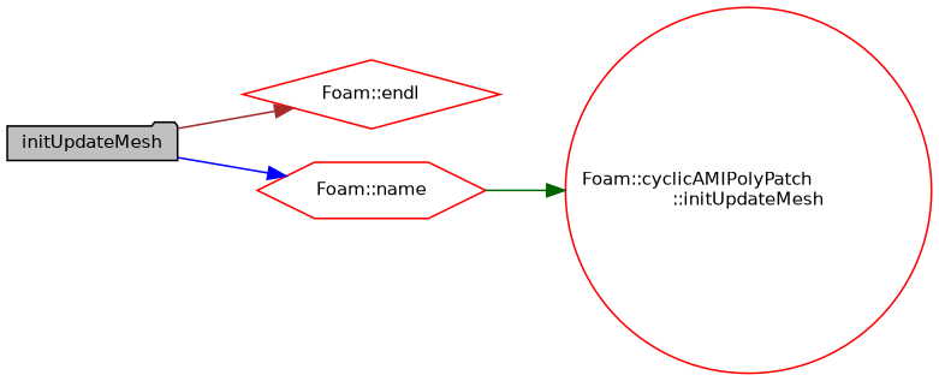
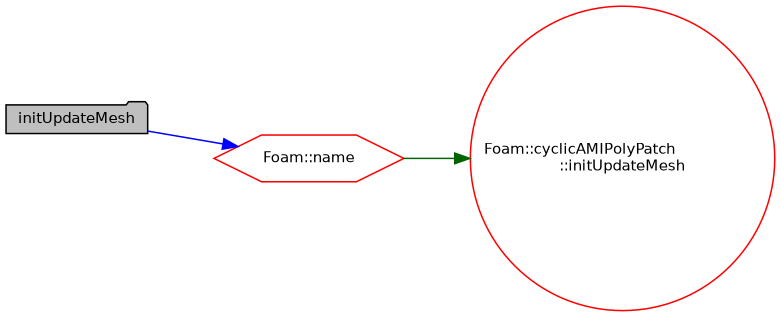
  digraph {
    rankdir=LR
    node [color=red fontname=Helvetica fontsize=10]
    edge [fontname=Helvetica fontsize=10 labelfontname=Helvetica labelfontsize=10 style=solid]
    n1 [color=black fillcolor=grey75 fontcolor=black height=0.2 label=initUpdateMesh shape=folder style=filled width=0.4]
-   n2 [height=0.2 label="Foam::endl" shape=diamond width=0.4]
    n3 [height=0.2 label="Foam::name" shape=hexagon width=0.4]
    n4 [height=0.2 label="Foam::cyclicAMIPolyPatch\l::initUpdateMesh" shape=circle width=0.4]
-   n1 -> n2 [color=brown]
    n1 -> n3 [color=blue]
    n3 -> n4 [color=darkgreen]
  }
